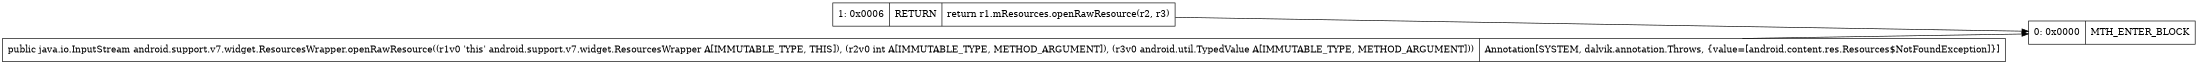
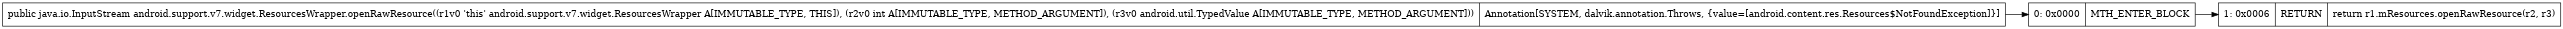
  digraph {
    rankdir=LR
    node [shape=record]
    n1 [label="{0\:\ 0x0000|MTH_ENTER_BLOCK\l}"]
    n2 [label="{1\:\ 0x0006|RETURN\l|return r1.mResources.openRawResource(r2, r3)\l}"]
    n3 [label="{public java.io.InputStream android.support.v7.widget.ResourcesWrapper.openRawResource((r1v0 'this' android.support.v7.widget.ResourcesWrapper A[IMMUTABLE_TYPE, THIS]), (r2v0 int A[IMMUTABLE_TYPE, METHOD_ARGUMENT]), (r3v0 android.util.TypedValue A[IMMUTABLE_TYPE, METHOD_ARGUMENT]))  | Annotation[SYSTEM, dalvik.annotation.Throws, \{value=[android.content.res.Resources$NotFoundException]\}]\l}"]
-   n2 -> n1
+   n1 -> n2
    n3 -> n1
  }
